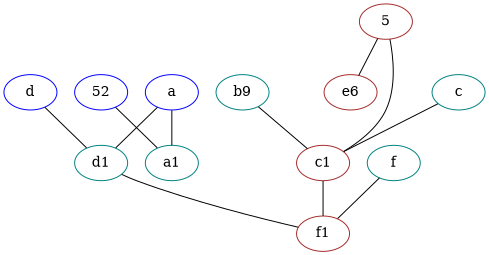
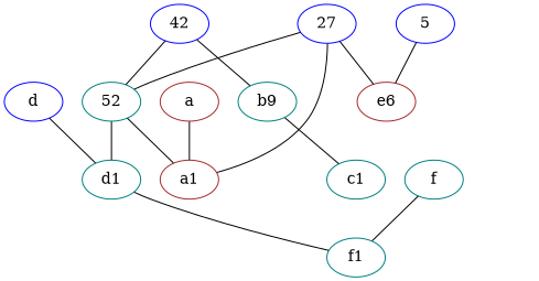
  graph {
    node [color=teal labelfontsize=50]
    n1 [color=brown label=e6]
-   a1
-   a [color=blue]
-   52 [color=blue]
+   a1 [color=brown]
+   a [color=brown]
+   27 [color=blue]
+   52
    d1
-   f1 [color=brown]
+   f1
    n8 [label=b9]
-   c1 [color=brown]
-   5 [color=brown]
+   c1
+   5 [color=blue]
    d [color=blue]
+   42 [color=blue]
    f
-   c
    a -- a1
+   27 -- n1
+   27 -- a1
+   27 -- 52
    52 -- a1
-   a -- d1
+   52 -- d1
    d1 -- f1
    n8 -- c1
-   c1 -- f1
    5 -- n1
-   5 -- c1
    d -- d1
+   42 -- 52
+   42 -- n8
    f -- f1
-   c -- c1
  }
